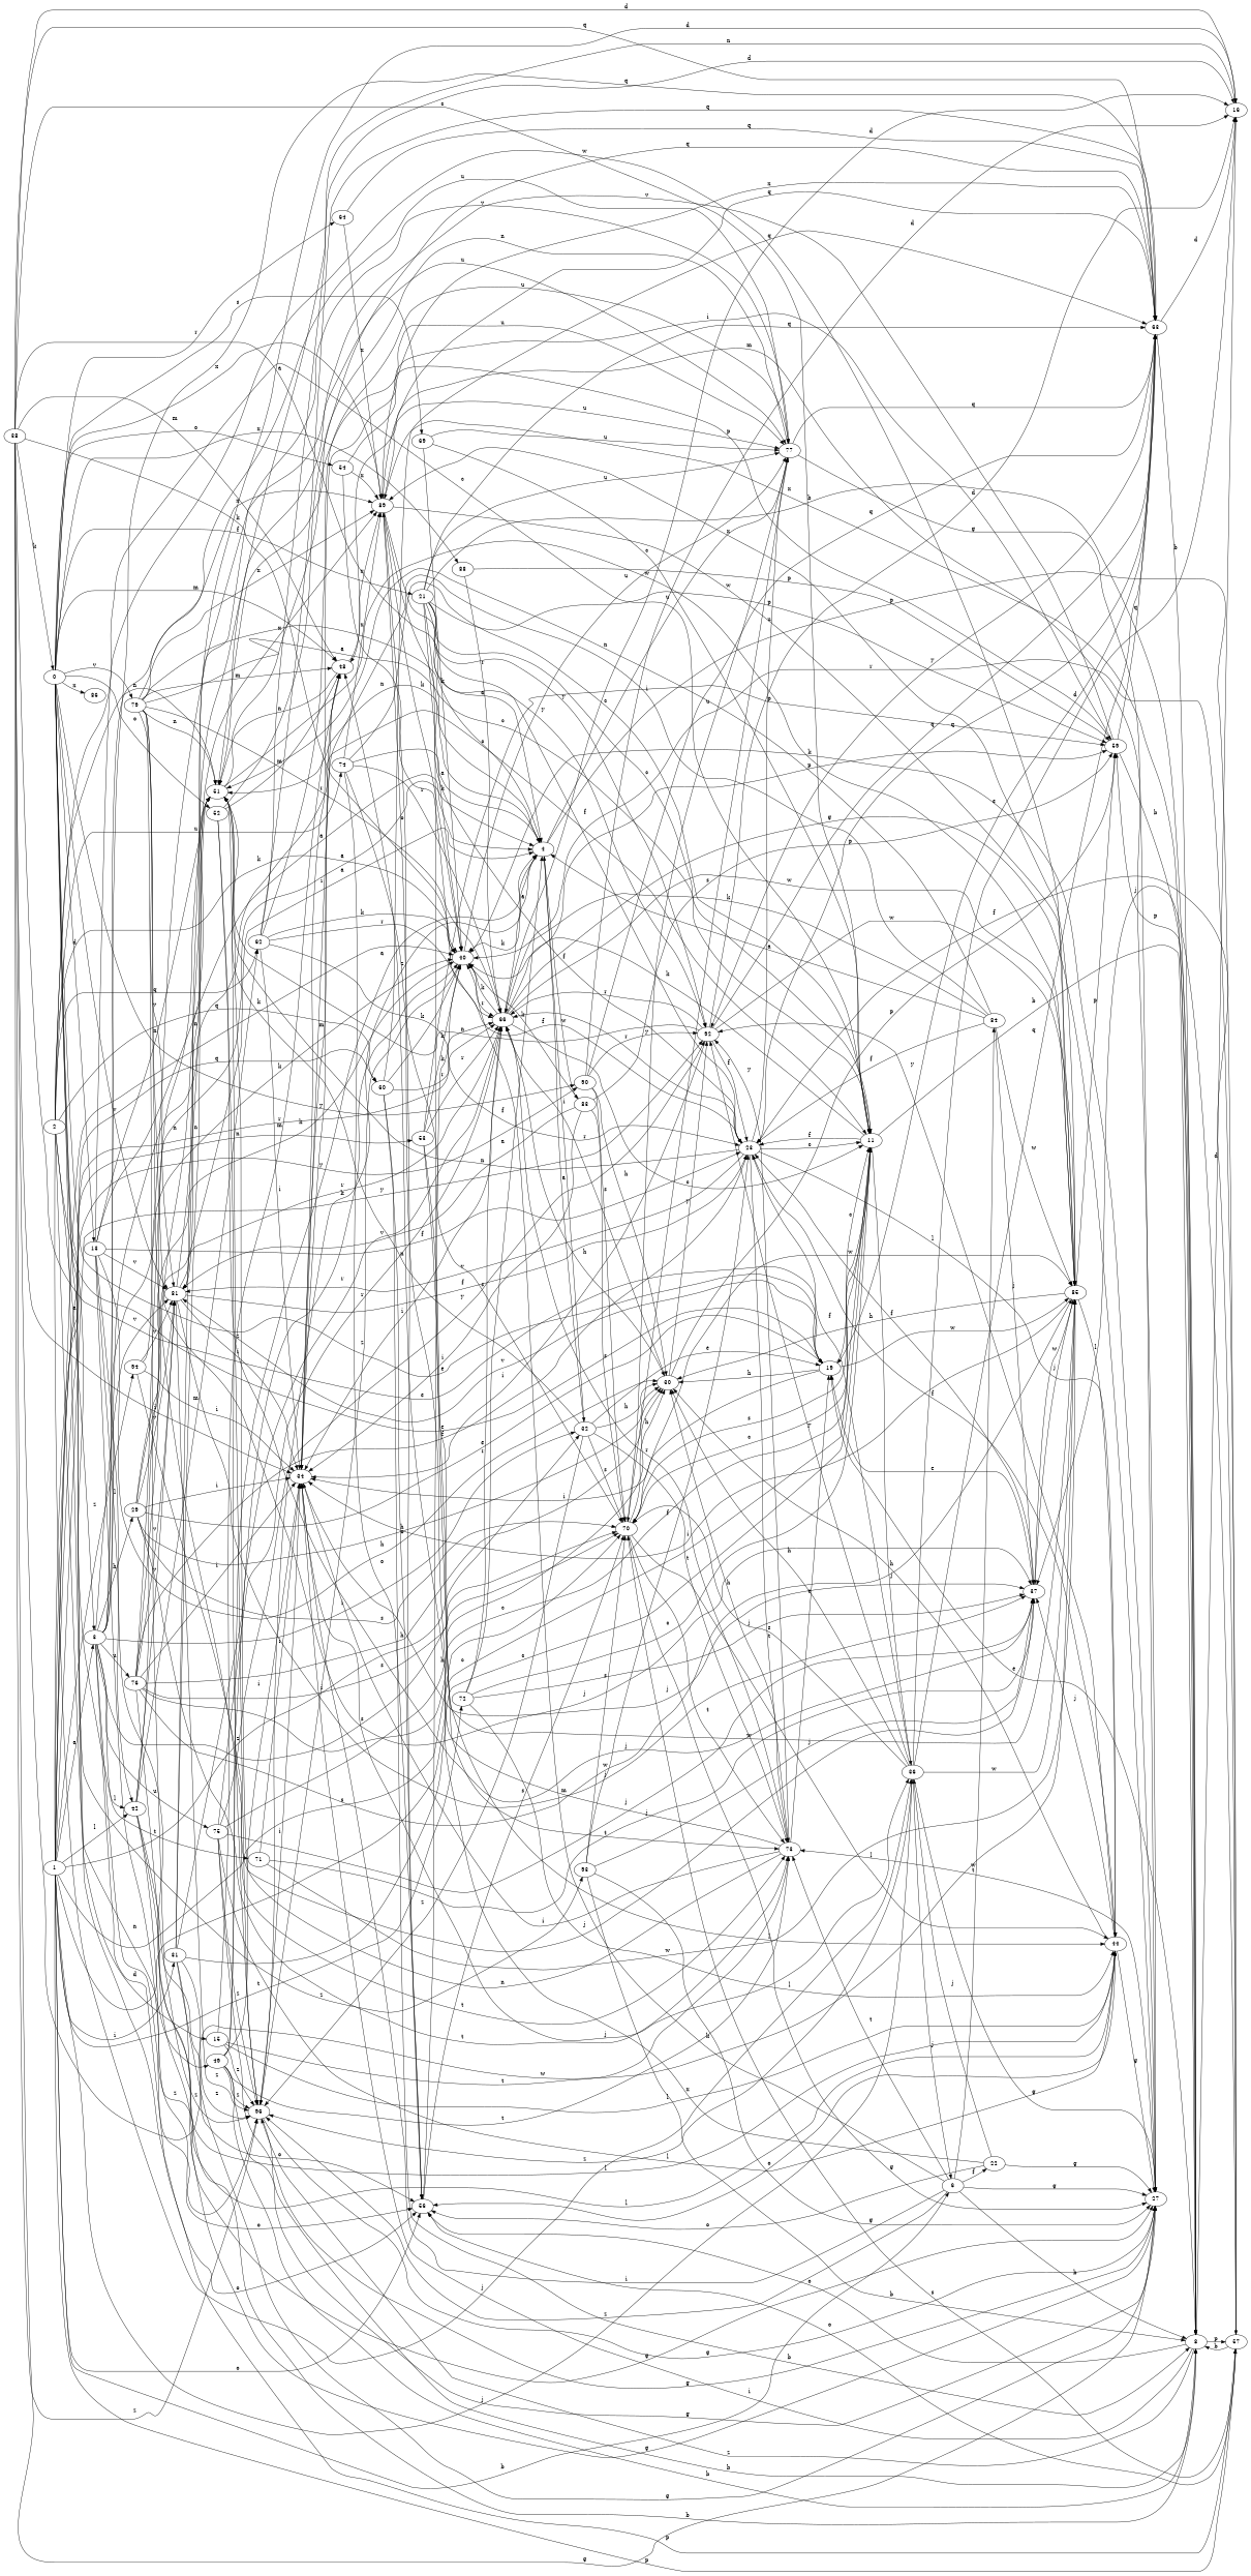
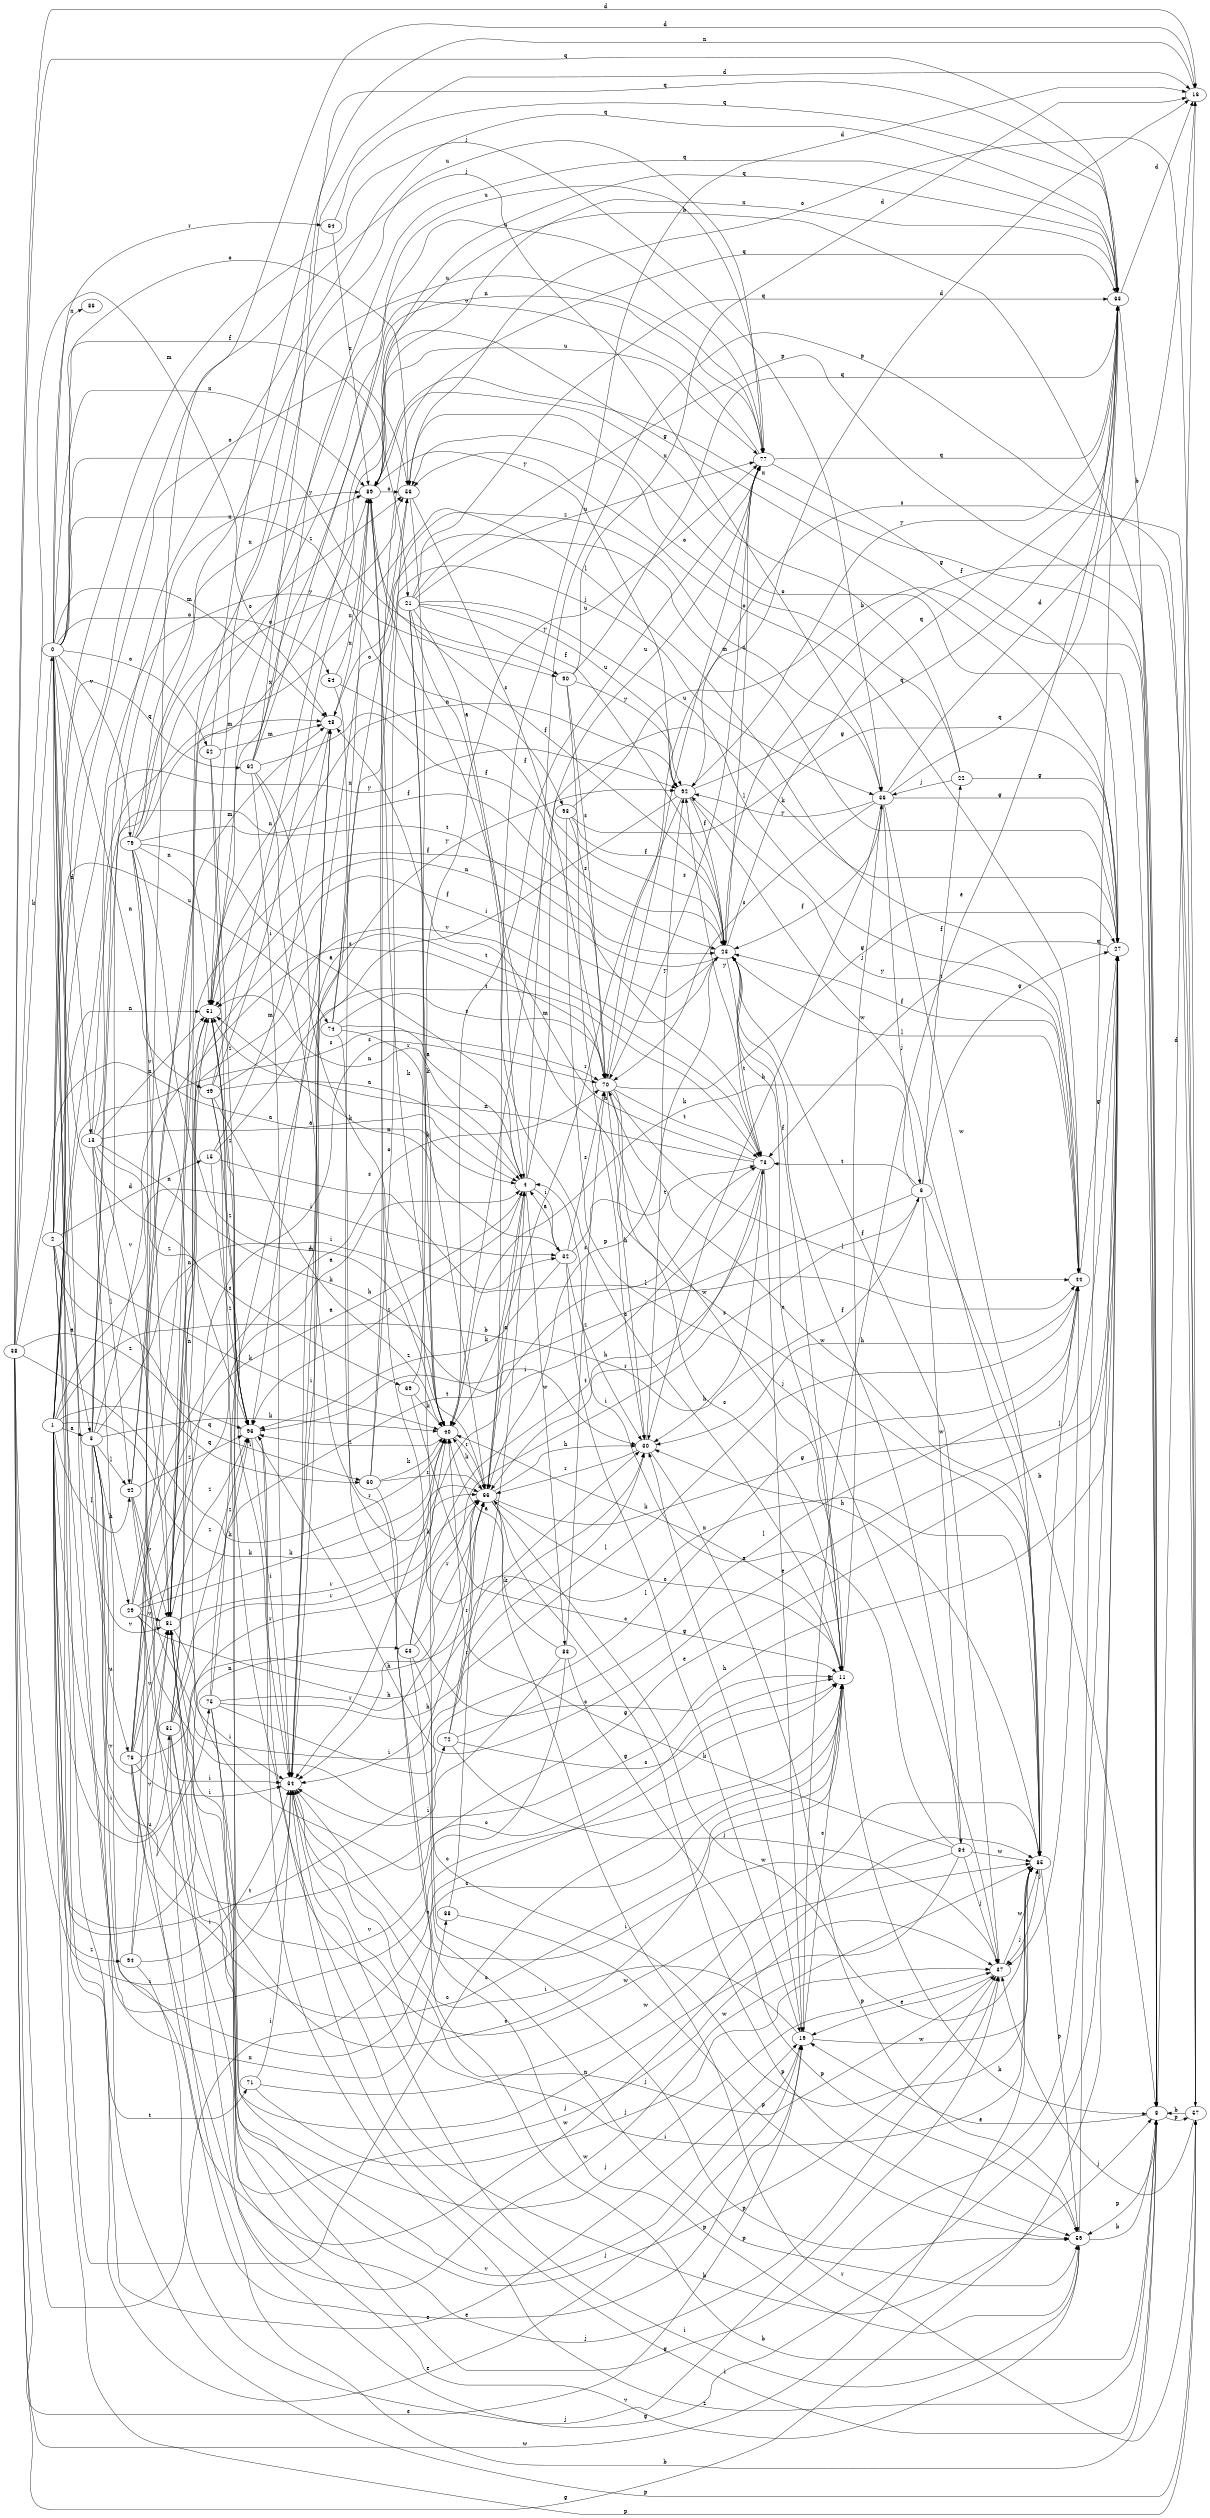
  strict digraph {
    rankdir=LR
    0
    13
    19
    21
    48
    49
    52
    54
    56
    64
    69
    71
    79
    81
    86
    88
    89
    90
    93
    n20 [label=42]
    51
    4
    96
    23
    30
    44
    85
    11
    34
    40
    92
    63
    77
    8
    59
    38
    27
    16
    73
    37
    70
    66
    1
    3
    6
    31
    32
    36
    n49 [label=53]
    57
    60
    72
    94
    29
    75
    76
    22
    84
    2
    15
    62
    74
    83
    0 -> 13 [label=d]
    0 -> 19 [label=e]
    0 -> 21 [label=f]
    0 -> 48 [label=m]
    0 -> 49 [label=n]
    0 -> 52 [label=o]
    0 -> 54 [label=o]
    0 -> 56 [label=o]
    0 -> 64 [label=r]
    0 -> 69 [label=s]
    0 -> 71 [label=t]
    0 -> 79 [label=v]
    0 -> 81 [label=v]
    0 -> 86 [label=x]
    0 -> 88 [label=x]
    0 -> 89 [label=x]
    0 -> 90 [label=y]
    0 -> 93 [label=z]
    13 -> 81 [label=v]
    13 -> n20 [label=l]
    13 -> 51 [label=n]
    13 -> 4 [label=a]
    13 -> 96 [label=z]
    13 -> 23 [label=f]
    13 -> 30 [label=h]
    13 -> 44 [label=l]
    13 -> 85 [label=w]
    19 -> 81 [label=v]
    19 -> 30 [label=h]
    19 -> 85 [label=w]
    19 -> 11 [label=c]
    19 -> 34 [label=i]
    21 -> 4 [label=a]
    21 -> 23 [label=f]
    21 -> 44 [label=l]
    21 -> 11 [label=c]
    21 -> 40 [label=k]
    21 -> 92 [label=y]
    21 -> 63 [label=q]
    21 -> 77 [label=u]
-   21 -> 8 [label=b]
+   21 -> 8 [label=p]
    21 -> 59 [label=p]
    48 -> 89 [label=x]
    48 -> 51 [label=n]
    48 -> 34 [label=i]
    49 -> 4 [label=a]
    49 -> 96 [label=z]
    49 -> 34 [label=i]
    49 -> 40 [label=k]
    49 -> 8 [label=b]
    49 -> 27 [label=g]
    49 -> 73 [label=t]
    52 -> 48 [label=m]
    52 -> 96 [label=z]
    52 -> 63 [label=q]
    52 -> 37 [label=j]
    54 -> 89 [label=x]
    54 -> 23 [label=f]
    54 -> 59 [label=p]
    56 -> 40 [label=k]
    56 -> 70 [label=s]
    64 -> 89 [label=x]
    64 -> 63 [label=q]
    69 -> 11 [label=c]
    69 -> 40 [label=k]
    69 -> 77 [label=u]
    71 -> 85 [label=w]
    71 -> 34 [label=i]
    71 -> 37 [label=j]
    79 -> 48 [label=m]
    79 -> 56 [label=o]
    79 -> 81 [label=v]
    79 -> 89 [label=x]
    79 -> 51 [label=n]
    79 -> 4 [label=a]
    79 -> 11 [label=c]
    79 -> 77 [label=u]
    79 -> 73 [label=t]
    79 -> 37 [label=j]
    79 -> 66 [label=r]
    81 -> 51 [label=n]
    81 -> 96 [label=z]
    81 -> 23 [label=f]
    81 -> 34 [label=i]
    81 -> 37 [label=j]
    81 -> 66 [label=r]
    88 -> 59 [label=p]
    88 -> 66 [label=r]
    89 -> 56 [label=o]
    89 -> 23 [label=f]
    89 -> 85 [label=w]
    89 -> 40 [label=k]
    89 -> 92 [label=y]
    89 -> 63 [label=q]
    89 -> 77 [label=u]
    90 -> 30 [label=h]
    90 -> 92 [label=y]
    90 -> 63 [label=q]
    90 -> 16 [label=d]
    90 -> 70 [label=s]
    93 -> 23 [label=f]
    93 -> 8 [label=b]
    93 -> 27 [label=g]
    93 -> 37 [label=j]
    93 -> 70 [label=s]
-   n20 -> 62 [label=m]
+   n20 -> 48 [label=m]
    n20 -> 81 [label=v]
    n20 -> 51 [label=n]
    n20 -> 96 [label=z]
    n20 -> 44 [label=l]
    n20 -> 27 [label=g]
    51 -> 96 [label=z]
    51 -> 85 [label=w]
    51 -> 77 [label=u]
    4 -> 51 [label=n]
    4 -> 96 [label=z]
    4 -> 40 [label=k]
    4 -> 77 [label=u]
    4 -> 32 [label=i]
    4 -> 57 [label=p]
    4 -> 83 [label=w]
    96 -> 34 [label=i]
    96 -> 8 [label=b]
    96 -> 27 [label=g]
    23 -> 81 [label=v]
    23 -> 51 [label=n]
    23 -> 44 [label=l]
    23 -> 11 [label=c]
    23 -> 63 [label=q]
    23 -> 77 [label=u]
    23 -> 73 [label=t]
-   23 -> 66 [label=r]
+   23 -> 66 [label=p]
    30 -> 92 [label=y]
    30 -> 59 [label=p]
    30 -> 66 [label=r]
    44 -> 56 [label=o]
    44 -> 23 [label=f]
    44 -> 30 [label=h]
    44 -> 92 [label=y]
    44 -> 27 [label=g]
    44 -> 37 [label=j]
    85 -> 89 [label=x]
    85 -> 30 [label=h]
    85 -> 44 [label=l]
    85 -> 34 [label=i]
    85 -> 59 [label=p]
    85 -> 37 [label=j]
    11 -> 23 [label=f]
    11 -> 40 [label=k]
    11 -> 8 [label=b]
    11 -> 70 [label=s]
    11 -> 36 [label=j]
    34 -> 48 [label=m]
    34 -> 37 [label=j]
    34 -> 36 [label=j]
    40 -> 96 [label=z]
    40 -> 77 [label=u]
    40 -> 66 [label=r]
    92 -> 51 [label=n]
    92 -> 23 [label=f]
    92 -> 85 [label=w]
    92 -> 34 [label=i]
    92 -> 63 [label=q]
    92 -> 16 [label=d]
    92 -> 66 [label=r]
    63 -> 19 [label=e]
    63 -> 89 [label=x]
    63 -> 92 [label=y]
    63 -> 8 [label=b]
    63 -> 16 [label=d]
    77 -> 81 [label=v]
    77 -> 51 [label=n]
    77 -> 63 [label=q]
    77 -> 27 [label=g]
    77 -> 70 [label=s]
    8 -> 19 [label=e]
    8 -> 56 [label=o]
    8 -> 89 [label=x]
    8 -> 96 [label=z]
    8 -> 34 [label=i]
    8 -> 59 [label=p]
    8 -> 16 [label=d]
    8 -> 57 [label=p]
    59 -> 81 [label=v]
    59 -> 34 [label=i]
    59 -> 63 [label=q]
    59 -> 8 [label=b]
    38 -> 0 [label=k]
    38 -> 19 [label=e]
    38 -> 48 [label=m]
    38 -> 4 [label=a]
    38 -> 96 [label=z]
    38 -> 85 [label=w]
    38 -> 11 [label=c]
    38 -> 34 [label=i]
    38 -> 40 [label=k]
    38 -> 63 [label=q]
    38 -> 27 [label=g]
    38 -> 16 [label=d]
    27 -> 48 [label=m]
    27 -> 40 [label=k]
    27 -> 73 [label=t]
    16 -> 51 [label=n]
    73 -> 19 [label=e]
    73 -> 48 [label=m]
    73 -> 51 [label=n]
    73 -> 30 [label=h]
    73 -> 34 [label=i]
    73 -> 92 [label=y]
    73 -> 66 [label=r]
    37 -> 19 [label=e]
    37 -> 23 [label=f]
    37 -> 85 [label=w]
    70 -> 30 [label=h]
    70 -> 44 [label=l]
    70 -> 85 [label=w]
    70 -> 11 [label=c]
    70 -> 77 [label=u]
    70 -> 27 [label=g]
    70 -> 73 [label=t]
    66 -> 4 [label=a]
    66 -> 30 [label=h]
    66 -> 85 [label=w]
    66 -> 11 [label=c]
    66 -> 34 [label=i]
    66 -> 40 [label=k]
    66 -> 59 [label=p]
    66 -> 27 [label=g]
    66 -> 16 [label=d]
    1 -> 56 [label=o]
    1 -> 90 [label=y]
    1 -> n20 [label=l]
    1 -> 11 [label=c]
    1 -> 40 [label=k]
    1 -> 92 [label=y]
    1 -> 70 [label=s]
    1 -> 66 [label=r]
    1 -> 3 [label=a]
    1 -> 6 [label=b]
    1 -> 31 [label=i]
    1 -> 32 [label=i]
    1 -> 36 [label=j]
    1 -> n49 [label=n]
    1 -> 57 [label=p]
    1 -> 60 [label=q]
    1 -> 72 [label=t]
    1 -> 94 [label=z]
    3 -> 56 [label=o]
    3 -> 81 [label=v]
    3 -> 89 [label=x]
    3 -> n20 [label=l]
    3 -> 11 [label=c]
    3 -> 40 [label=k]
    3 -> 63 [label=q]
    3 -> 70 [label=s]
    3 -> 32 [label=i]
    3 -> 57 [label=p]
    3 -> 29 [label=h]
    3 -> 75 [label=u]
    3 -> 76 [label=u]
    6 -> 96 [label=z]
    6 -> 34 [label=i]
    6 -> 40 [label=k]
    6 -> 8 [label=b]
    6 -> 27 [label=g]
    6 -> 73 [label=t]
    6 -> 22 [label=f]
    6 -> 84 [label=w]
    31 -> 89 [label=x]
    31 -> 51 [label=n]
    31 -> 96 [label=z]
    31 -> 11 [label=c]
    31 -> 8 [label=b]
    31 -> 27 [label=g]
    31 -> 66 [label=r]
    32 -> 19 [label=e]
    32 -> 51 [label=n]
    32 -> 4 [label=a]
    32 -> 96 [label=z]
    32 -> 30 [label=h]
    32 -> 73 [label=t]
    32 -> 70 [label=s]
    36 -> 96 [label=z]
    36 -> 23 [label=f]
    36 -> 30 [label=h]
    36 -> 85 [label=w]
    36 -> 92 [label=y]
    36 -> 63 [label=q]
    36 -> 27 [label=g]
    36 -> 16 [label=d]
    36 -> 70 [label=s]
    36 -> 6 [label=j]
    n49 -> 85 [label=w]
    n49 -> 40 [label=k]
    n49 -> 59 [label=p]
    n49 -> 73 [label=t]
    n49 -> 66 [label=r]
    57 -> 56 [label=o]
    57 -> 23 [label=f]
    57 -> 8 [label=b]
    57 -> 37 [label=j]
    57 -> 70 [label=s]
    57 -> 66 [label=r]
    60 -> 56 [label=o]
    60 -> 40 [label=k]
    60 -> 63 [label=q]
    60 -> 8 [label=b]
    60 -> 66 [label=r]
    72 -> 4 [label=a]
    72 -> 44 [label=l]
    72 -> 11 [label=c]
    72 -> 37 [label=j]
    72 -> 66 [label=r]
    94 -> 81 [label=v]
    94 -> 34 [label=i]
    94 -> 77 [label=u]
    94 -> 37 [label=j]
    29 -> 19 [label=e]
    29 -> 81 [label=v]
    29 -> 4 [label=a]
    29 -> 30 [label=h]
    29 -> 34 [label=i]
    29 -> 40 [label=k]
    29 -> 73 [label=t]
    29 -> 70 [label=s]
    75 -> 96 [label=z]
    75 -> 30 [label=h]
    75 -> 44 [label=l]
    75 -> 92 [label=y]
    75 -> 27 [label=g]
    75 -> 37 [label=j]
    75 -> 66 [label=r]
    76 -> 81 [label=v]
    76 -> 4 [label=a]
    76 -> 23 [label=f]
    76 -> 30 [label=h]
    76 -> 85 [label=w]
    76 -> 11 [label=c]
    76 -> 34 [label=i]
    76 -> 27 [label=g]
    76 -> 16 [label=d]
    76 -> 70 [label=s]
    22 -> 56 [label=o]
    22 -> 89 [label=x]
    22 -> 27 [label=g]
    22 -> 36 [label=j]
    84 -> 51 [label=n]
    84 -> 4 [label=a]
    84 -> 23 [label=f]
    84 -> 85 [label=w]
    84 -> 34 [label=i]
    84 -> 40 [label=k]
    84 -> 37 [label=j]
    2 -> 19 [label=e]
    2 -> 51 [label=n]
    2 -> 11 [label=c]
    2 -> 40 [label=k]
    2 -> 3 [label=a]
    2 -> 36 [label=j]
    2 -> 60 [label=q]
    2 -> 15 [label=d]
    2 -> 62 [label=q]
    2 -> 74 [label=u]
    15 -> 48 [label=m]
    15 -> 96 [label=z]
    15 -> 44 [label=l]
    15 -> 73 [label=t]
    62 -> 23 [label=f]
    62 -> 34 [label=i]
    62 -> 40 [label=k]
    62 -> 63 [label=q]
    62 -> 77 [label=u]
    62 -> 16 [label=d]
    62 -> 66 [label=r]
    74 -> 56 [label=o]
    74 -> 89 [label=x]
    74 -> 4 [label=a]
    74 -> 11 [label=c]
    74 -> 70 [label=s]
    74 -> 66 [label=r]
    83 -> 81 [label=v]
    83 -> 34 [label=i]
    83 -> 40 [label=k]
    83 -> 59 [label=p]
    83 -> 70 [label=s]
  }
